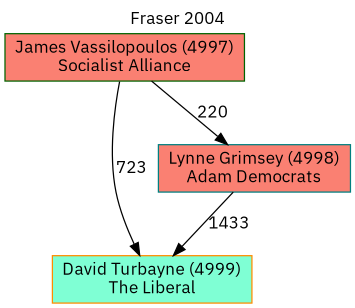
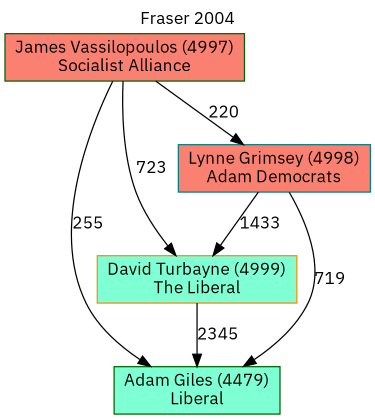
  digraph {
    fontname="IBM Plex Sans"
    label="Fraser 2004"
    labelloc=t
    mclimit=10
    node [color=darkgreen fillcolor=aquamarine fontname="IBM Plex Sans" shape=box style=filled]
    edge [fontname="IBM Plex Sans"]
+   n1 [label="Adam Giles (4479)\nLiberal"]
    n2 [color=darkorange label="David Turbayne (4999)\nThe Liberal"]
    n3 [color=teal fillcolor=salmon label="Lynne Grimsey (4998)\nAdam Democrats"]
    n4 [fillcolor=salmon label="James Vassilopoulos (4997)\nSocialist Alliance"]
+   n2 -> n1 [label=2345]
+   n3 -> n1 [label=719]
    n3 -> n2 [label=1433]
+   n4 -> n1 [label=255]
    n4 -> n2 [label=723]
    n4 -> n3 [label=220]
  }
